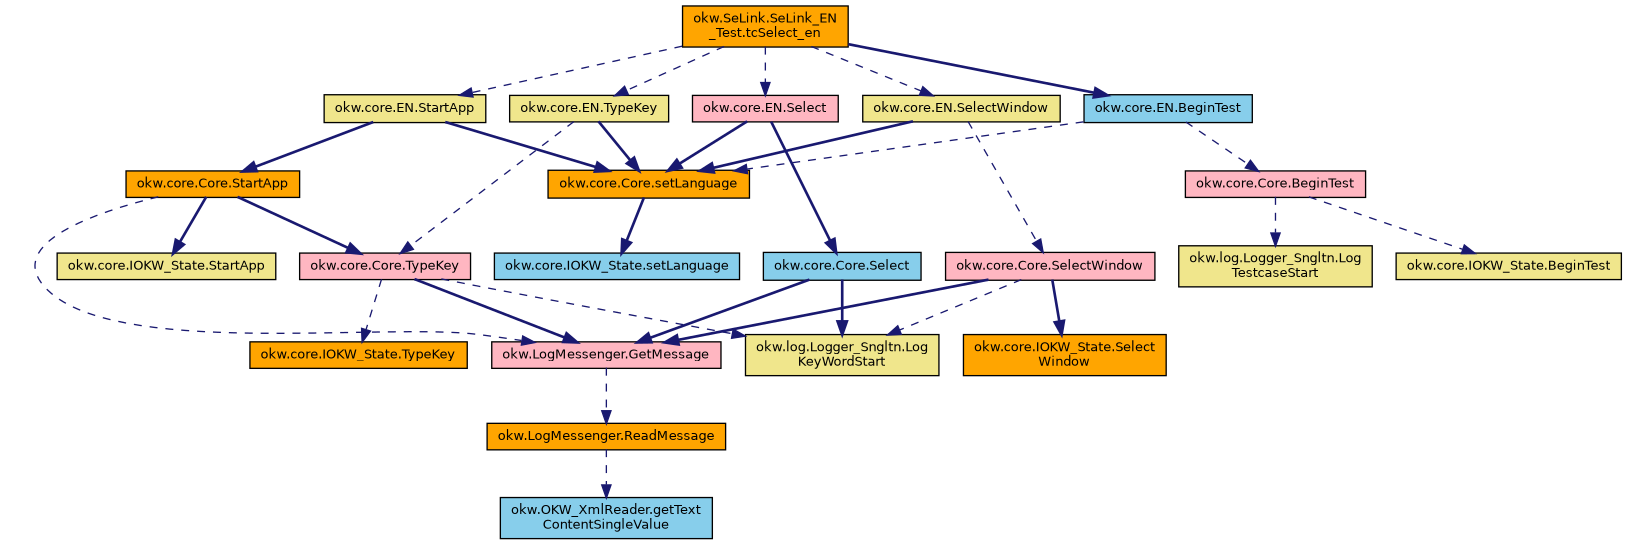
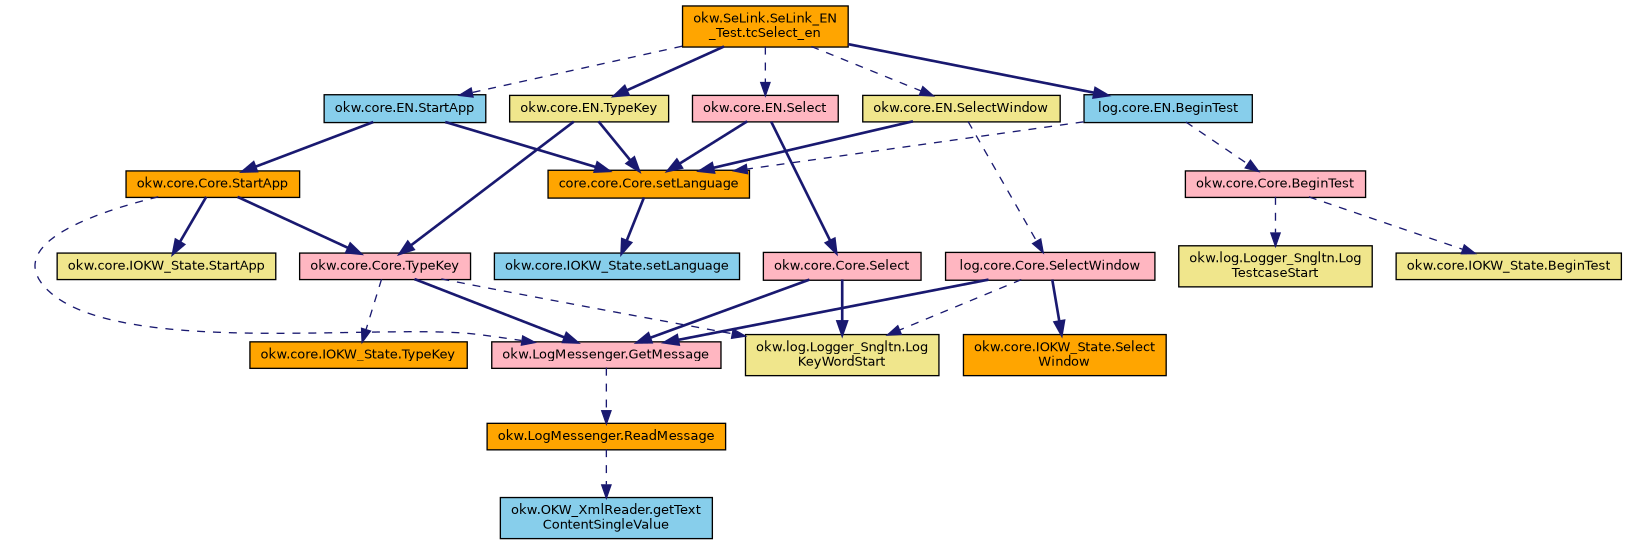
  digraph {
    rankdir=TB
    node [color=black fillcolor=khaki fontname=Helvetica fontsize=10 shape=record style=filled]
    edge [color=midnightblue fontname=Helvetica fontsize=10 labelfontname=Helvetica labelfontsize=10 style=dashed]
    n1 [fillcolor=orange fontcolor=black height=0.2 label="okw.SeLink.SeLink_EN\l_Test.tcSelect_en" width=0.4]
-   n2 [fillcolor=skyblue height=0.2 label="okw.core.EN.BeginTest" width=0.4]
-   n3 [height=0.2 label="okw.core.EN.StartApp" width=0.4]
+   n2 [fillcolor=skyblue height=0.2 label="log.core.EN.BeginTest" width=0.4]
+   n3 [fillcolor=skyblue height=0.2 label="okw.core.EN.StartApp" width=0.4]
    n4 [height=0.2 label="okw.core.EN.TypeKey" width=0.4]
    n5 [height=0.2 label="okw.core.EN.SelectWindow" width=0.4]
    n6 [fillcolor=lightpink height=0.2 label="okw.core.EN.Select" width=0.4]
-   n7 [fillcolor=orange height=0.2 label="okw.core.Core.setLanguage" width=0.4]
+   n7 [fillcolor=orange height=0.2 label="core.core.Core.setLanguage" width=0.4]
    n8 [fillcolor=lightpink height=0.2 label="okw.core.Core.BeginTest" width=0.4]
    n9 [fillcolor=orange height=0.2 label="okw.core.Core.StartApp" width=0.4]
    n10 [fillcolor=lightpink height=0.2 label="okw.core.Core.TypeKey" width=0.4]
-   n11 [fillcolor=lightpink height=0.2 label="okw.core.Core.SelectWindow" width=0.4]
-   n12 [fillcolor=skyblue height=0.2 label="okw.core.Core.Select" width=0.4]
+   n11 [fillcolor=lightpink height=0.2 label="log.core.Core.SelectWindow" width=0.4]
+   n12 [fillcolor=lightpink height=0.2 label="okw.core.Core.Select" width=0.4]
    n13 [fillcolor=skyblue height=0.2 label="okw.core.IOKW_State.setLanguage" width=0.4]
    n14 [height=0.2 label="okw.log.Logger_Sngltn.Log\lTestcaseStart" width=0.4]
    n15 [height=0.2 label="okw.core.IOKW_State.BeginTest" width=0.4]
    n16 [fillcolor=lightpink height=0.2 label="okw.LogMessenger.GetMessage" width=0.4]
    n17 [height=0.2 label="okw.core.IOKW_State.StartApp" width=0.4]
    n18 [height=0.2 label="okw.log.Logger_Sngltn.Log\lKeyWordStart" width=0.4]
    n19 [fillcolor=orange height=0.2 label="okw.LogMessenger.ReadMessage" width=0.4]
    n20 [fillcolor=skyblue height=0.2 label="okw.OKW_XmlReader.getText\lContentSingleValue" width=0.4]
    n21 [fillcolor=orange height=0.2 label="okw.core.IOKW_State.TypeKey" width=0.4]
    n22 [fillcolor=orange height=0.2 label="okw.core.IOKW_State.Select\lWindow" width=0.4]
    n1 -> n2 [style=bold]
    n1 -> n3
-   n1 -> n4
+   n1 -> n4 [style=bold]
    n1 -> n5
    n1 -> n6
    n2 -> n7
    n2 -> n8
    n3 -> n7 [style=bold]
    n3 -> n9 [style=bold]
    n4 -> n7 [style=bold]
-   n4 -> n10
+   n4 -> n10 [style=bold]
    n5 -> n7 [style=bold]
    n5 -> n11
    n6 -> n7 [style=bold]
    n6 -> n12 [style=bold]
    n7 -> n13 [style=bold]
    n8 -> n14
    n8 -> n15
    n9 -> n10 [style=bold]
    n9 -> n16
    n9 -> n17 [style=bold]
    n10 -> n16 [style=bold]
    n10 -> n18
    n10 -> n21
    n11 -> n16 [style=bold]
    n11 -> n18
    n11 -> n22 [style=bold]
    n12 -> n16 [style=bold]
    n12 -> n18 [style=bold]
    n16 -> n19
    n19 -> n20
  }
